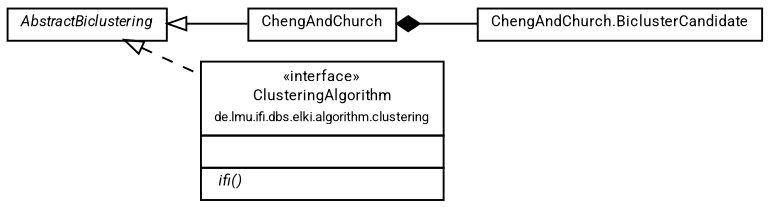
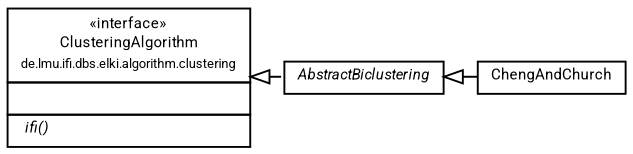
  digraph {
    nodesep=0.15
    rankdir=LR
    ranksep=0.25
    node [fontcolor=black fontname=Roboto fontsize=8 margin=0 shape=plaintext]
    edge [arrowtail=empty color=black dir=back fontname=Roboto fontsize=7 labelfontname=Roboto labelfontsize=7]
    n1 [height=0 label=<<table title="de.lmu.ifi.dbs.elki.algorithm.clustering.biclustering.AbstractBiclustering" border="0" cellborder="1" cellspacing="0" cellpadding="2" href="AbstractBiclustering.html" target="_parent"> 		<tr><td><table border="0" cellspacing="0" cellpadding="1"> 		<tr><td align="center" balign="center"> <font face="Roboto"><i>AbstractBiclustering</i></font> </td></tr> 		</table></td></tr> 		</table>> width=0]
    n2 [height=0 label=<<table title="de.lmu.ifi.dbs.elki.algorithm.clustering.biclustering.ChengAndChurch" border="0" cellborder="1" cellspacing="0" cellpadding="2" href="ChengAndChurch.html" target="_parent"> 		<tr><td><table border="0" cellspacing="0" cellpadding="1"> 		<tr><td align="center" balign="center"> <font face="Roboto">ChengAndChurch</font> </td></tr> 		</table></td></tr> 		</table>> width=0]
-   n3 [height=0 label=<<table title="de.lmu.ifi.dbs.elki.algorithm.clustering.biclustering.ChengAndChurch.BiclusterCandidate" border="0" cellborder="1" cellspacing="0" cellpadding="2" href="ChengAndChurch.BiclusterCandidate.html" target="_parent"> 		<tr><td><table border="0" cellspacing="0" cellpadding="1"> 		<tr><td align="center" balign="center"> <font face="Roboto">ChengAndChurch.BiclusterCandidate</font> </td></tr> 		</table></td></tr> 		</table>> width=0]
    n4 [height=0 label=<<table title="de.lmu.ifi.dbs.elki.algorithm.clustering.ClusteringAlgorithm" border="0" cellborder="1" cellspacing="0" cellpadding="2" href="../ClusteringAlgorithm.html" target="_parent"> 		<tr><td><table border="0" cellspacing="0" cellpadding="1"> 		<tr><td align="center" balign="center"> &#171;interface&#187; </td></tr> 		<tr><td align="center" balign="center"> <font face="Roboto">ClusteringAlgorithm</font> </td></tr> 		<tr><td align="center" balign="center"> <font face="Roboto" point-size="7.0">de.lmu.ifi.dbs.elki.algorithm.clustering</font> </td></tr> 		</table></td></tr> 		<tr><td><table border="0" cellspacing="0" cellpadding="1"> 		<tr><td align="left" balign="left">  </td></tr> 		</table></td></tr> 		<tr><td><table border="0" cellspacing="0" cellpadding="1"> 		<tr><td align="left" balign="left"> <i> ifi()</i> </td></tr> 		</table></td></tr> 		</table>> width=0]
    n1 -> n2 [weight=10]
-   n2 -> n3 [arrowhead=none arrowtail=diamond weight=6]
-   n1 -> n4 [style=dashed weight=9]
+   n4 -> n1 [style=dashed weight=9]
  }
